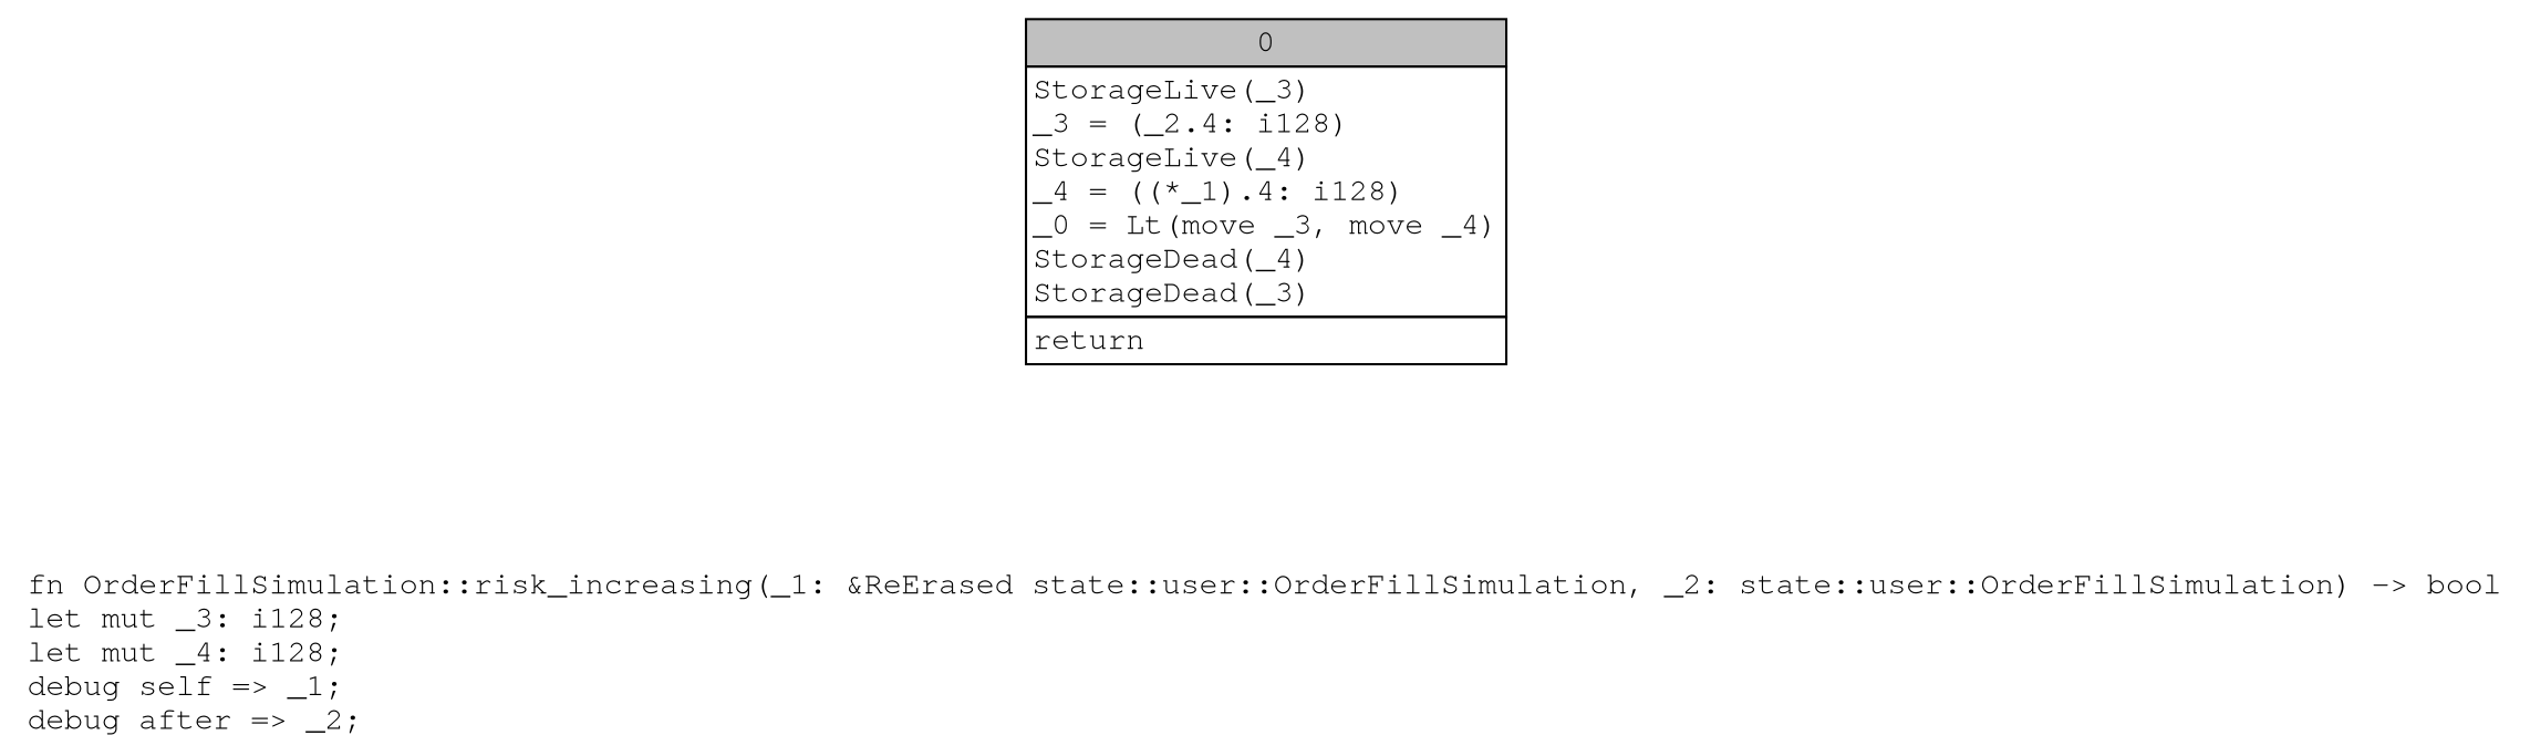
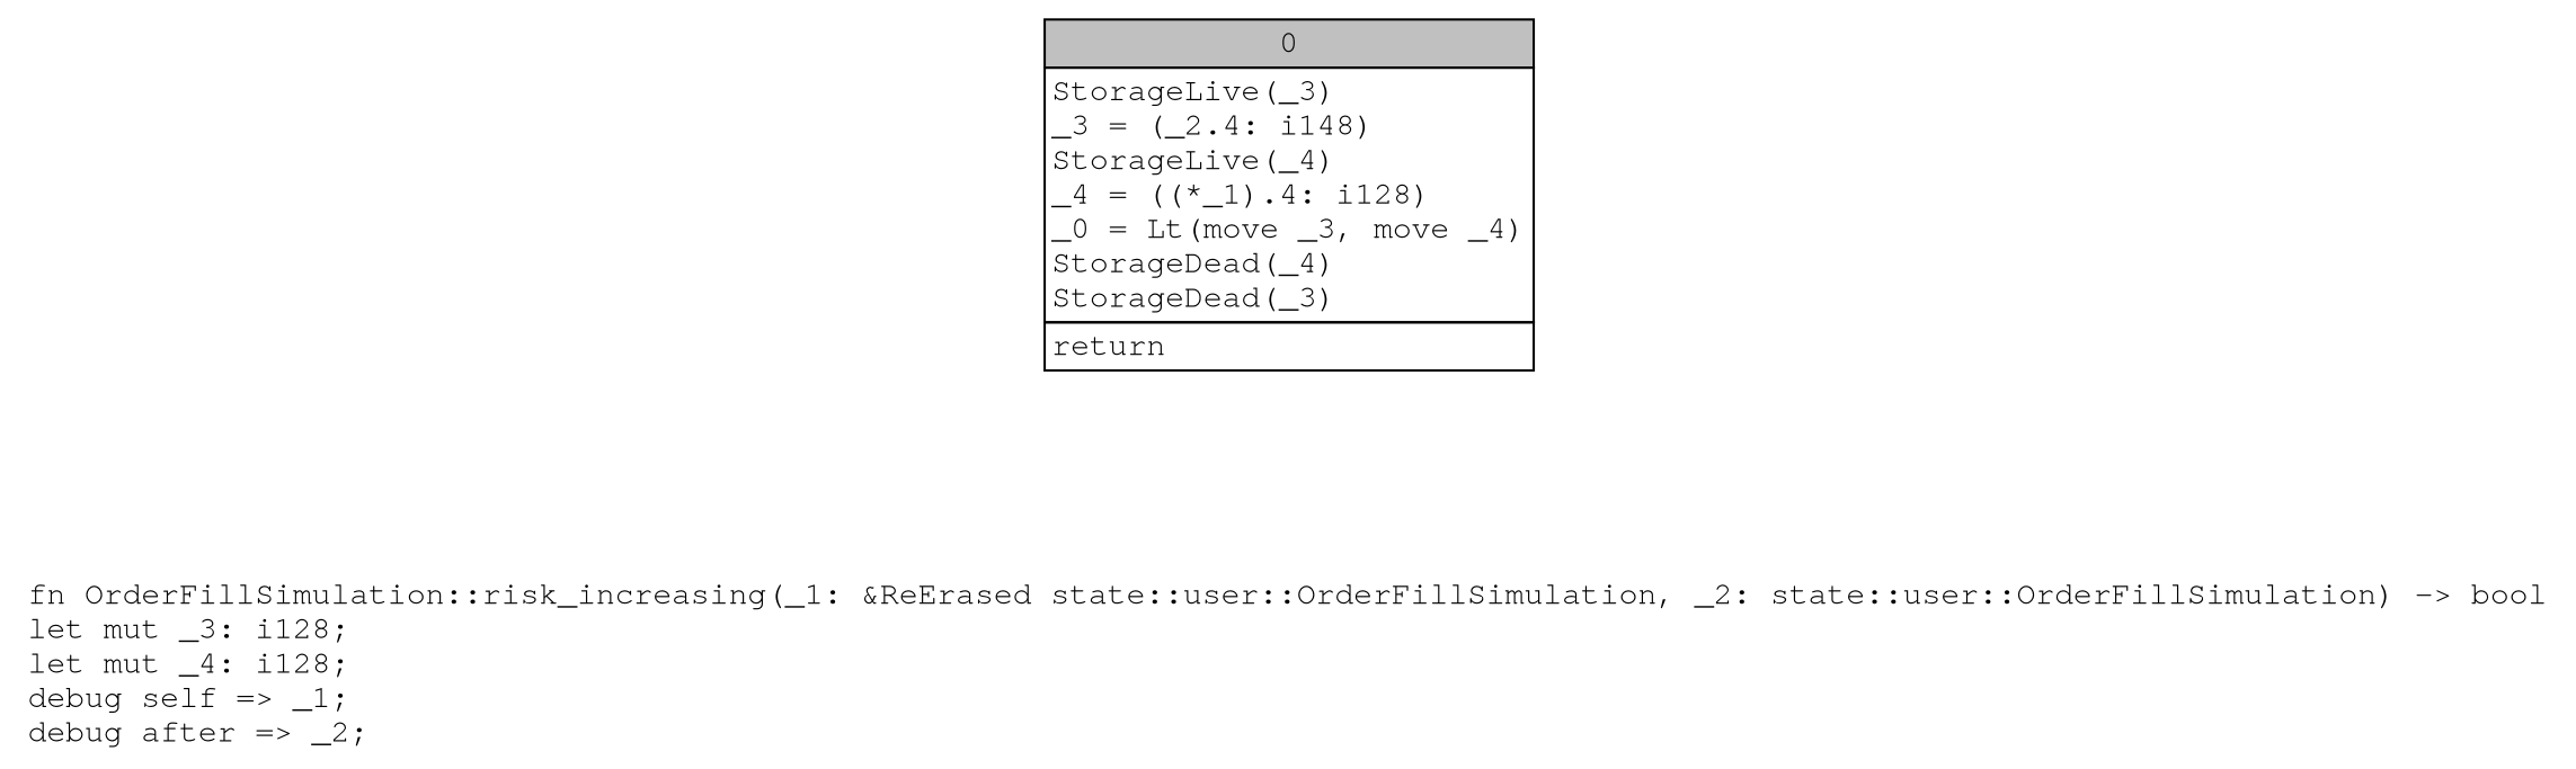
  digraph {
    fontname="Courier, monospace"
    label=<fn OrderFillSimulation::risk_increasing(_1: &amp;ReErased state::user::OrderFillSimulation, _2: state::user::OrderFillSimulation) -&gt; bool<br align="left"/>let mut _3: i128;<br align="left"/>let mut _4: i128;<br align="left"/>debug self =&gt; _1;<br align="left"/>debug after =&gt; _2;<br align="left"/>>
-   n1 [fontname="Courier, monospace" label=<<table border="0" cellborder="1" cellspacing="0"><tr><td bgcolor="gray" align="center" colspan="1">0</td></tr><tr><td align="left" balign="left">StorageLive(_3)<br/>_3 = (_2.4: i128)<br/>StorageLive(_4)<br/>_4 = ((*_1).4: i128)<br/>_0 = Lt(move _3, move _4)<br/>StorageDead(_4)<br/>StorageDead(_3)<br/></td></tr><tr><td align="left">return</td></tr></table>> shape=none]
+   n1 [fontname="Courier, monospace" label=<<table border="0" cellborder="1" cellspacing="0"><tr><td bgcolor="gray" align="center" colspan="1">0</td></tr><tr><td align="left" balign="left">StorageLive(_3)<br/>_3 = (_2.4: i148)<br/>StorageLive(_4)<br/>_4 = ((*_1).4: i128)<br/>_0 = Lt(move _3, move _4)<br/>StorageDead(_4)<br/>StorageDead(_3)<br/></td></tr><tr><td align="left">return</td></tr></table>> shape=none]
  }
